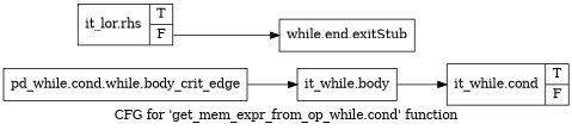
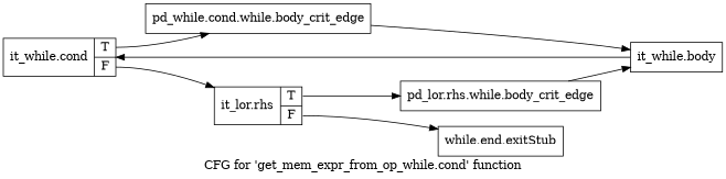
  digraph {
    label="CFG for 'get_mem_expr_from_op_while.cond' function"
    rankdir=LR
    node [shape=record]
    n1 [label="{it_while.cond|{<s0>T|<s1>F}}"]
    n2 [label="{pd_while.cond.while.body_crit_edge}"]
    n3 [label="{it_lor.rhs|{<s0>T|<s1>F}}"]
    n4 [label="{it_while.body}"]
    n5 [label="{while.end.exitStub}"]
+   n6 [label="{pd_lor.rhs.while.body_crit_edge}"]
+   n1 -> n2 [tailport=s0]
+   n1 -> n3 [tailport=s1]
    n2 -> n4
    n3 -> n5 [tailport=s1]
+   n3 -> n6 [tailport=s0]
    n4 -> n1
+   n6 -> n4
  }
